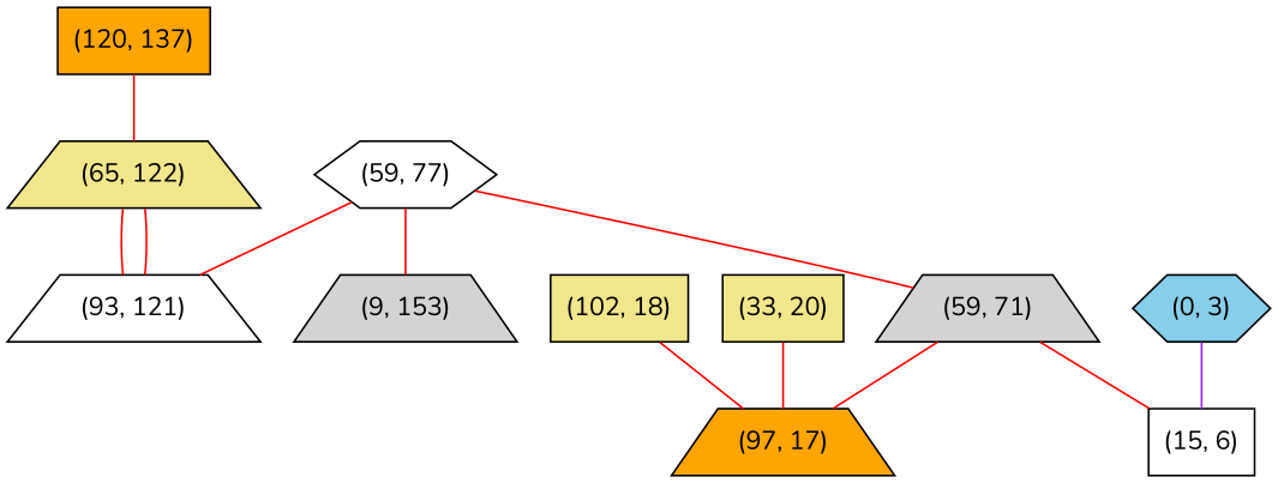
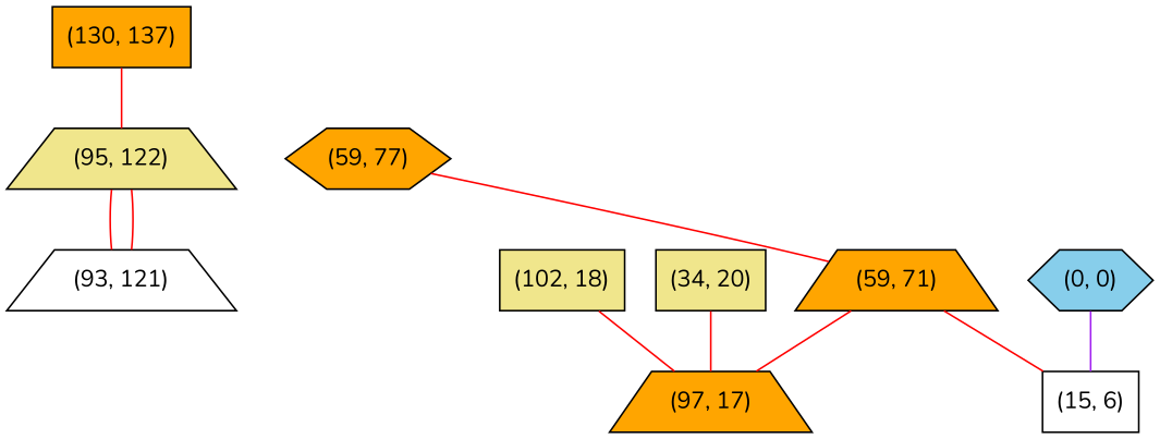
  graph {
    fontname=Nunito
    node [fillcolor=khaki fontname=Nunito shape=trapezium style=filled]
    edge [color=red fontname=Nunito weight=1]
-   "(120, 137)" [fillcolor=orange shape=box]
-   "(95, 122)" [label="(65, 122)"]
+   "(120, 137)" [fillcolor=orange shape=box label="(130, 137)"]
+   "(95, 122)"
    "(93, 121)" [fillcolor=white]
-   "(9, 153)" [fillcolor=lightgrey]
    "(102, 18)" [shape=box]
    n6 [fillcolor=orange label="(97, 17)"]
-   "(0, 0)" [fillcolor=skyblue shape=hexagon label="(0, 3)"]
+   "(0, 0)" [fillcolor=skyblue shape=hexagon]
    n8 [fillcolor=white label="(15, 6)" shape=box]
-   "(34, 20)" [shape=box label="(33, 20)"]
-   "(59, 77)" [fillcolor=white shape=hexagon]
-   "(59, 71)" [fillcolor=lightgrey]
+   "(34, 20)" [shape=box]
+   "(59, 77)" [fillcolor=orange shape=hexagon]
+   "(59, 71)" [fillcolor=orange]
    "(120, 137)" -- "(95, 122)"
    "(95, 122)" -- "(93, 121)"
    "(95, 122)" -- "(93, 121)"
    "(102, 18)" -- n6
    "(0, 0)" -- n8 [color=purple weight=4]
    "(34, 20)" -- n6
-   "(59, 77)" -- "(93, 121)"
-   "(59, 77)" -- "(9, 153)"
    "(59, 77)" -- "(59, 71)"
    "(59, 71)" -- n6
    "(59, 71)" -- n8
  }
